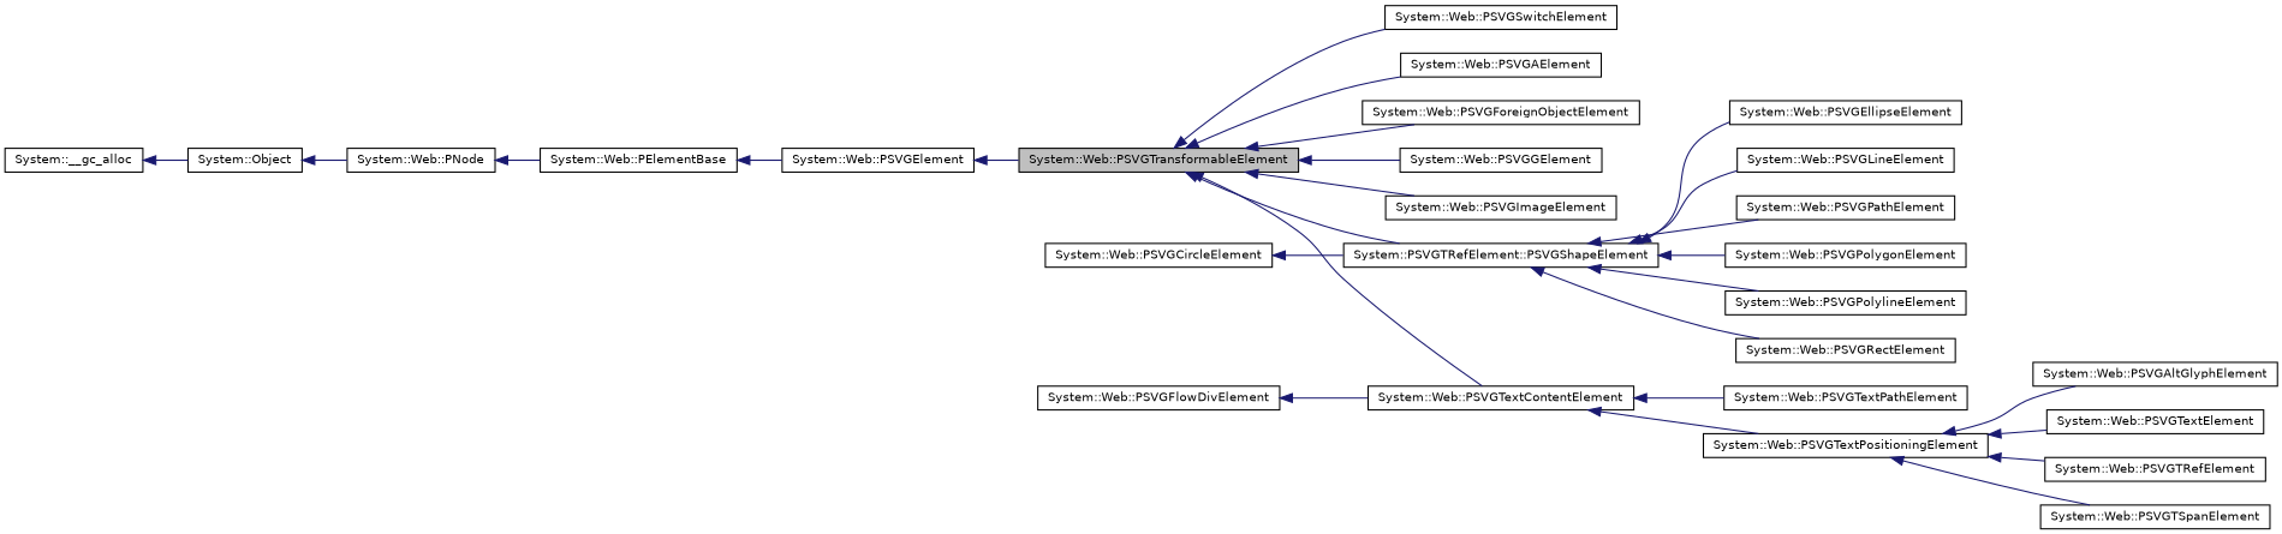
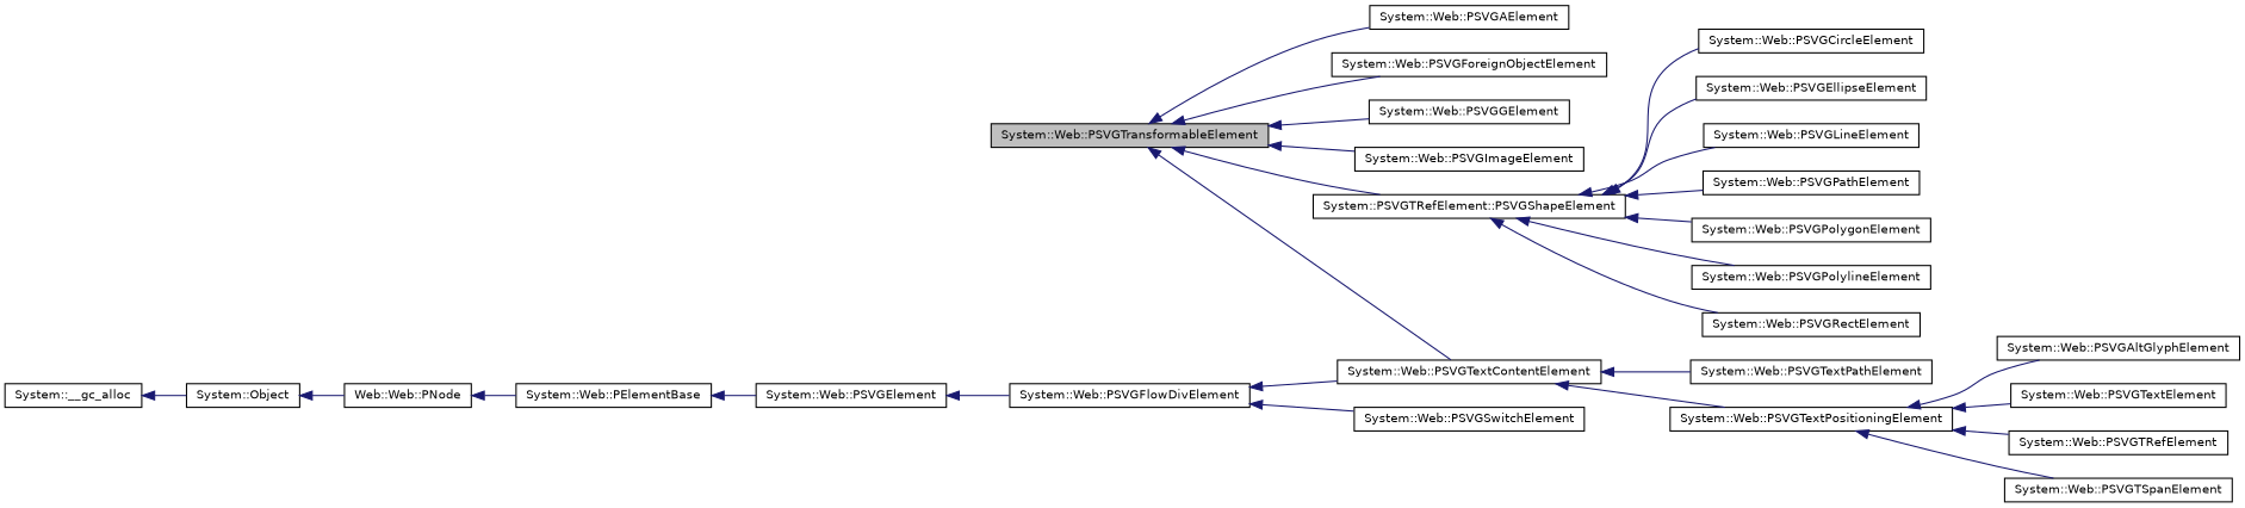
  digraph {
    rankdir=LR
    node [color=black fillcolor=white fontname=Helvetica fontsize=10 shape=record style=filled]
    edge [color=midnightblue dir=back fontname=Helvetica fontsize=10 labelfontname=Helvetica labelfontsize=10 style=solid]
    n1 [fillcolor=grey75 fontcolor=black height=0.2 label="System::Web::PSVGTransformableElement" width=0.4]
    n2 [height=0.2 label="System::Web::PSVGAElement" width=0.4]
    n3 [height=0.2 label="System::Web::PSVGForeignObjectElement" width=0.4]
    n4 [height=0.2 label="System::Web::PSVGGElement" width=0.4]
    n5 [height=0.2 label="System::Web::PSVGImageElement" width=0.4]
    n6 [height=0.2 label="System::PSVGTRefElement::PSVGShapeElement" width=0.4]
    n7 [height=0.2 label="System::Web::PSVGSwitchElement" width=0.4]
    n8 [height=0.2 label="System::Web::PSVGTextContentElement" width=0.4]
    n9 [height=0.2 label="System::Web::PSVGCircleElement" width=0.4]
    n10 [height=0.2 label="System::Web::PSVGEllipseElement" width=0.4]
    n11 [height=0.2 label="System::Web::PSVGLineElement" width=0.4]
    n12 [height=0.2 label="System::Web::PSVGPathElement" width=0.4]
    n13 [height=0.2 label="System::Web::PSVGPolygonElement" width=0.4]
    n14 [height=0.2 label="System::Web::PSVGPolylineElement" width=0.4]
    n15 [height=0.2 label="System::Web::PSVGRectElement" width=0.4]
    n16 [height=0.2 label="System::Web::PSVGTextPathElement" width=0.4]
    n17 [height=0.2 label="System::Web::PSVGTextPositioningElement" width=0.4]
    n18 [height=0.2 label="System::Web::PSVGElement" width=0.4]
    n19 [height=0.2 label="System::Web::PElementBase" width=0.4]
-   n20 [height=0.2 label="System::Web::PNode" width=0.4]
+   n20 [height=0.2 label="Web::Web::PNode" width=0.4]
    n21 [height=0.2 label="System::Object" width=0.4]
    n22 [height=0.2 label="System::__gc_alloc" width=0.4]
    n23 [height=0.2 label="System::Web::PSVGFlowDivElement" width=0.4]
    n24 [height=0.2 label="System::Web::PSVGAltGlyphElement" width=0.4]
    n25 [height=0.2 label="System::Web::PSVGTextElement" width=0.4]
    n26 [height=0.2 label="System::Web::PSVGTRefElement" width=0.4]
    n27 [height=0.2 label="System::Web::PSVGTSpanElement" width=0.4]
    n1 -> n2
    n1 -> n3
    n1 -> n4
    n1 -> n5
    n1 -> n6
-   n1 -> n7
+   n23 -> n7
    n1 -> n8
-   n9 -> n6
+   n6 -> n9
    n6 -> n10
    n6 -> n11
    n6 -> n12
    n6 -> n13
    n6 -> n14
    n6 -> n15
    n8 -> n16
    n8 -> n17
    n17 -> n24
    n17 -> n25
    n17 -> n26
    n17 -> n27
-   n18 -> n1
+   n18 -> n23
    n19 -> n18
    n20 -> n19
    n21 -> n20
    n22 -> n21
    n23 -> n8
  }
